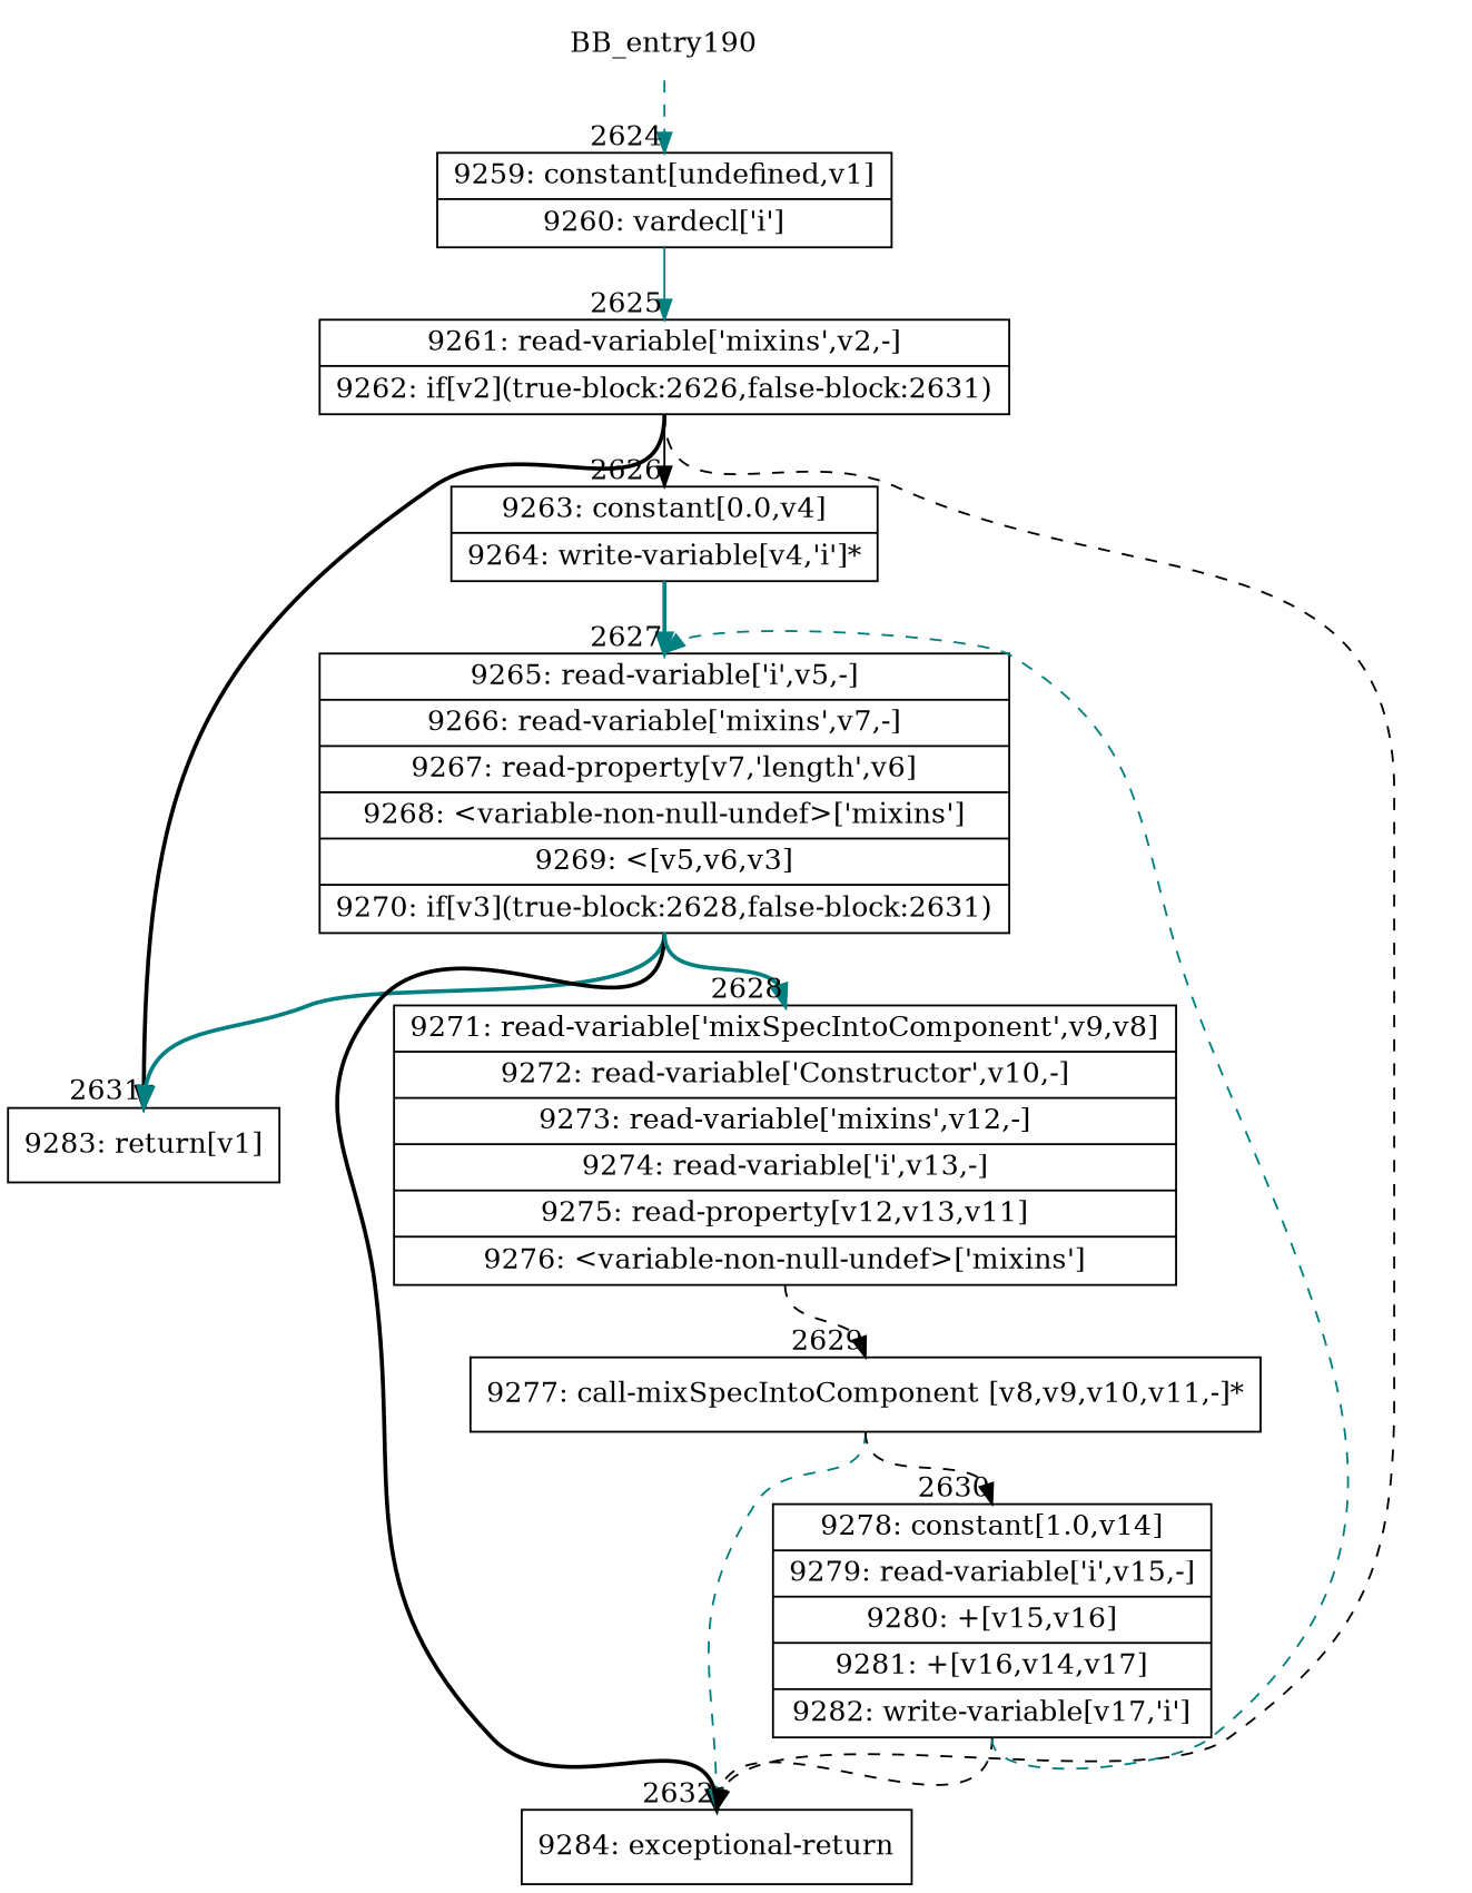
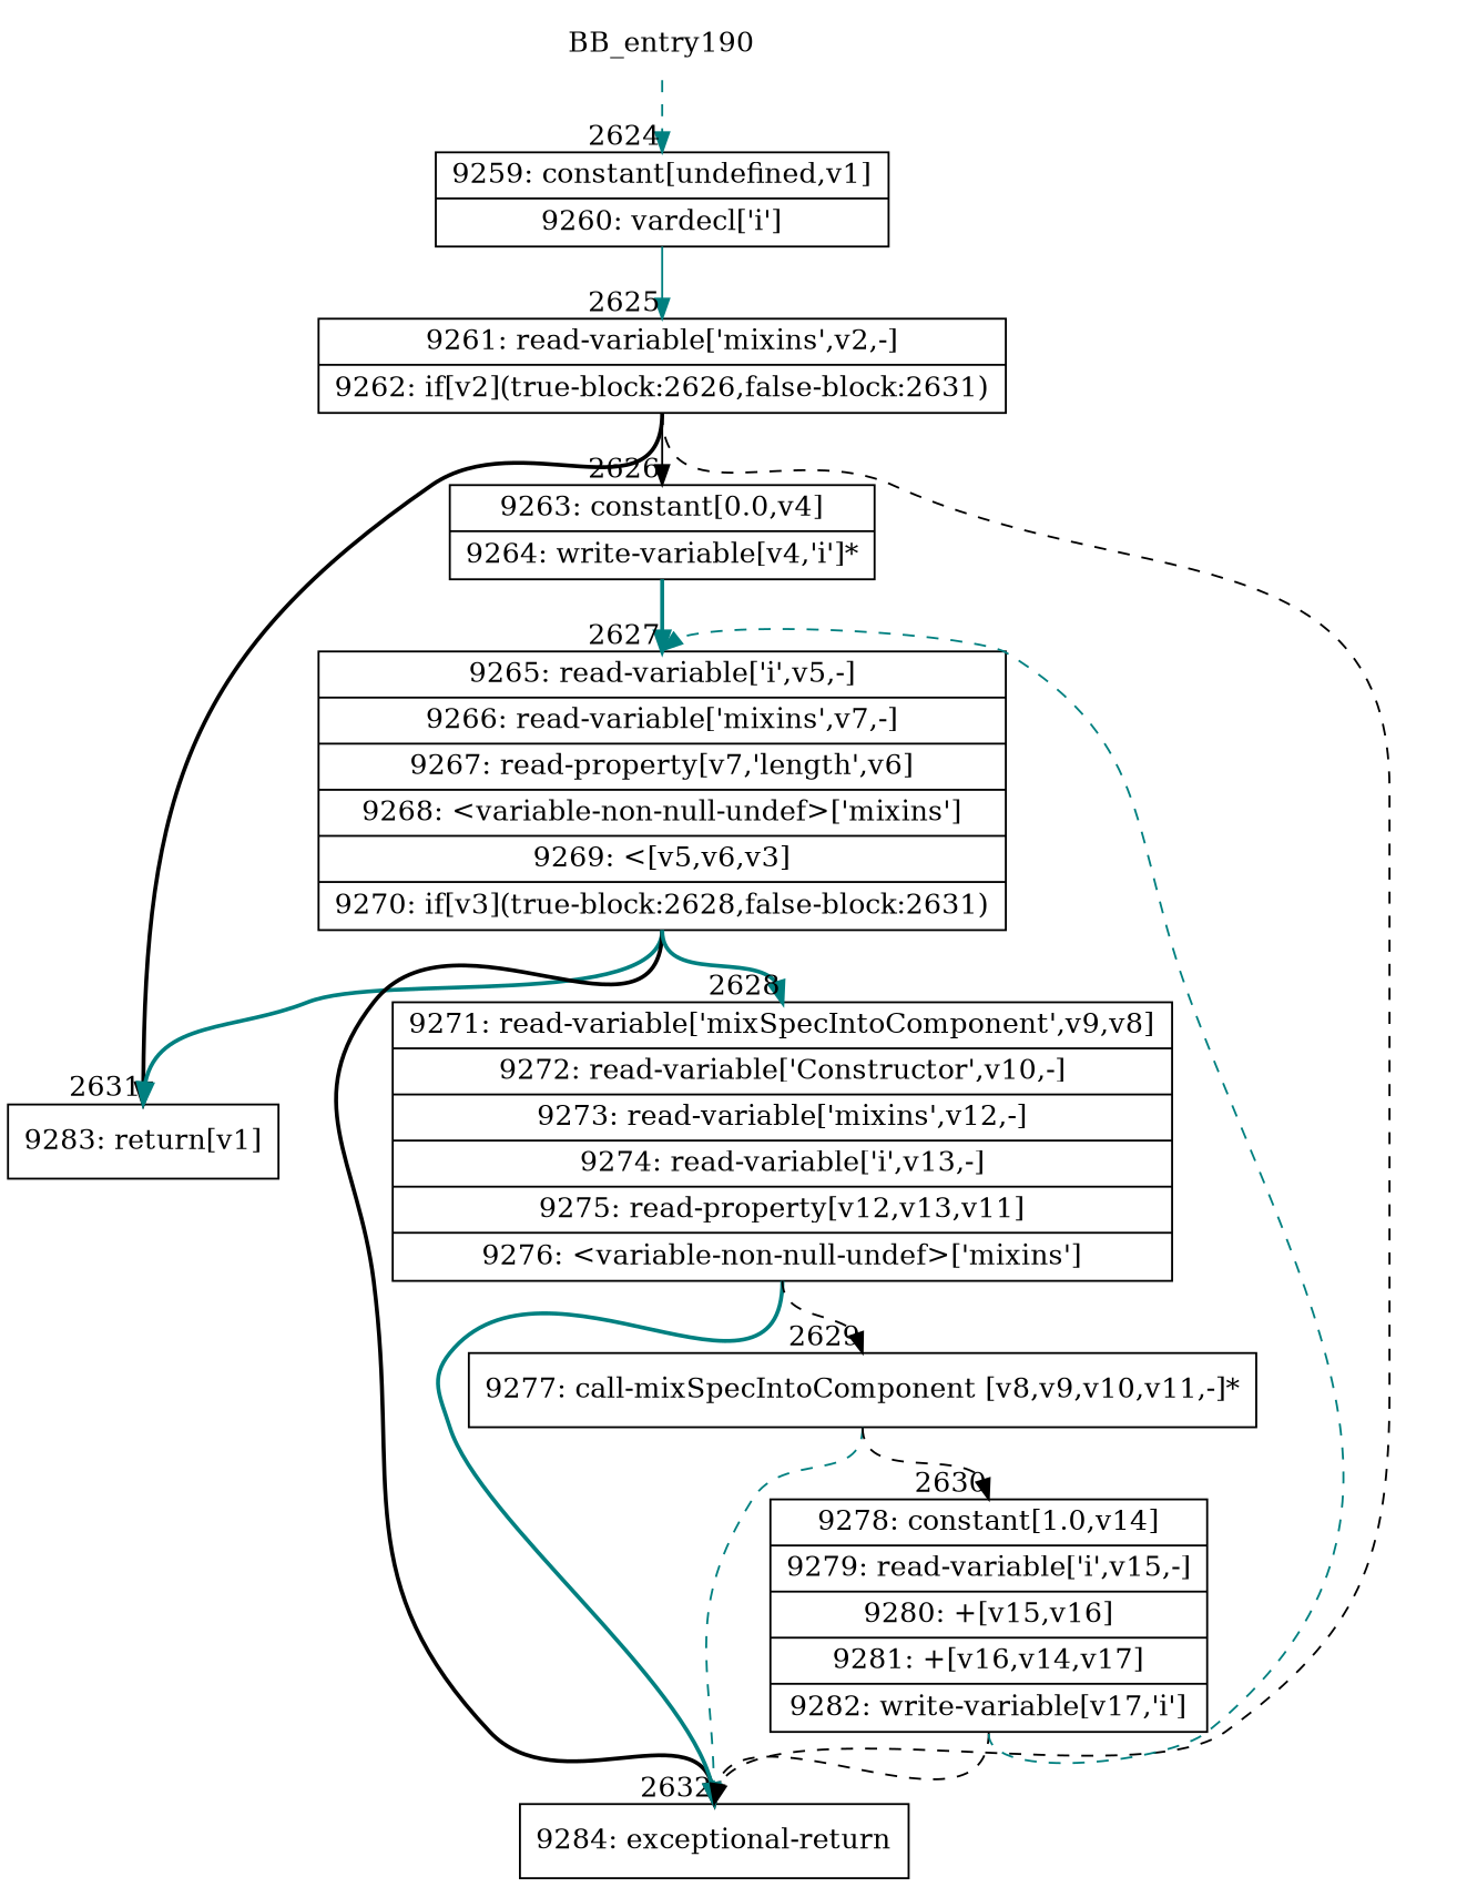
  digraph {
    rankdir=TD
    node [shape=record]
    edge [color=teal headport=n style=dashed tailport=s]
    n1 [label=BB_entry190 shape=none]
    n2 [label="{9259: constant[undefined,v1]|9260: vardecl['i']}"]
    n3 [label="{9261: read-variable['mixins',v2,-]|9262: if[v2](true-block:2626,false-block:2631)}"]
    n4 [label="{9263: constant[0.0,v4]|9264: write-variable[v4,'i']*}"]
    n5 [label="{9283: return[v1]}"]
    n6 [label="{9284: exceptional-return}"]
    n7 [label="{9265: read-variable['i',v5,-]|9266: read-variable['mixins',v7,-]|9267: read-property[v7,'length',v6]|9268: \<variable-non-null-undef\>['mixins']|9269: \<[v5,v6,v3]|9270: if[v3](true-block:2628,false-block:2631)}"]
    n8 [label="{9271: read-variable['mixSpecIntoComponent',v9,v8]|9272: read-variable['Constructor',v10,-]|9273: read-variable['mixins',v12,-]|9274: read-variable['i',v13,-]|9275: read-property[v12,v13,v11]|9276: \<variable-non-null-undef\>['mixins']}"]
    n9 [label="{9277: call-mixSpecIntoComponent [v8,v9,v10,v11,-]*}"]
    n10 [label="{9278: constant[1.0,v14]|9279: read-variable['i',v15,-]|9280: +[v15,v16]|9281: +[v16,v14,v17]|9282: write-variable[v17,'i']}"]
    n1 -> n2 [headlabel="    2624"]
    n2 -> n3 [headlabel="      2625" style=solid]
    n3 -> n4 [color=black headlabel="      2626" style=solid]
    n3 -> n5 [color=black headlabel="      2631" style=bold]
    n3 -> n6 [color=black headlabel="      2632"]
    n4 -> n7 [headlabel="      2627" style=bold]
    n7 -> n5 [style=bold]
    n7 -> n6 [color=black style=bold]
    n7 -> n8 [headlabel="      2628" style=bold]
+   n8 -> n6 [style=bold]
    n8 -> n9 [color=black headlabel="      2629"]
    n9 -> n6
    n9 -> n10 [color=black headlabel="      2630"]
    n10 -> n6 [color=black]
    n10 -> n7
  }
